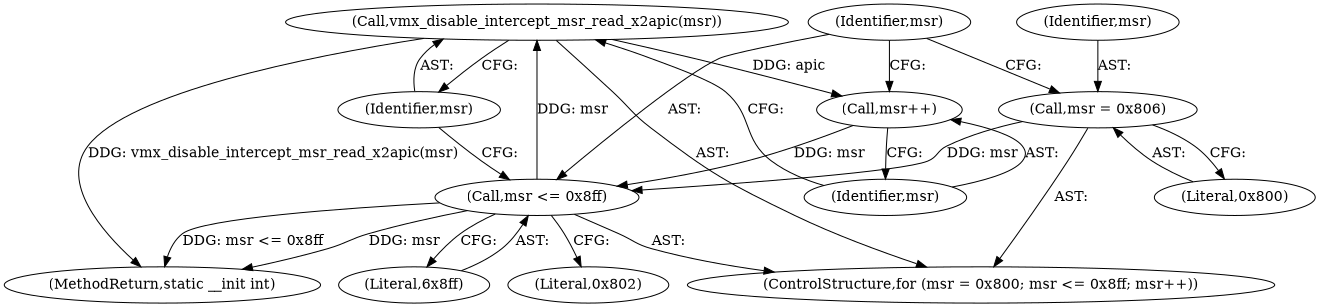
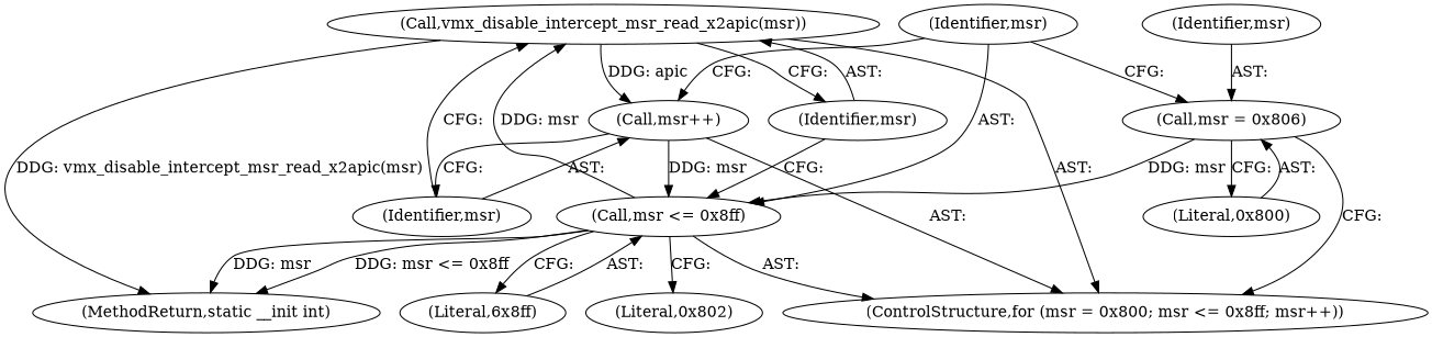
  digraph {
    n1 [label="(Call,vmx_disable_intercept_msr_read_x2apic(msr))"]
    n2 [label="(Call,msr++)"]
    n3 [label="(MethodReturn,static __init int)"]
    n4 [label="(Identifier,msr)"]
    n5 [label="(ControlStructure,for (msr = 0x800; msr <= 0x8ff; msr++))"]
    n6 [label="(Call,msr <= 0x8ff)"]
    n7 [label="(Identifier,msr)"]
    n8 [label="(Literal,6x8ff)"]
    n9 [label="(Literal,0x802)"]
    n10 [label="(Call,msr = 0x806)"]
    n11 [label="(Literal,0x800)"]
    n12 [label="(Identifier,msr)"]
    n13 [label="(Identifier,msr)"]
    n1 -> n2 [label="DDG: apic"]
    n1 -> n3 [label="DDG: vmx_disable_intercept_msr_read_x2apic(msr)"]
    n1 -> n4 [label="CFG: "]
    n1 -> n5 [label="AST: "]
+   n2 -> n5 [label="AST: "]
    n2 -> n6 [label="DDG: msr"]
    n2 -> n7 [label="CFG: "]
    n4 -> n1 [label="AST: "]
    n4 -> n6 [label="CFG: "]
    n6 -> n1 [label="DDG: msr"]
    n6 -> n3 [label="DDG: msr"]
    n6 -> n3 [label="DDG: msr <= 0x8ff"]
    n6 -> n5 [label="AST: "]
    n6 -> n8 [label="CFG: "]
    n6 -> n9 [label="CFG: "]
    n7 -> n1 [label="CFG: "]
    n7 -> n2 [label="AST: "]
    n8 -> n6 [label="AST: "]
-   n10 -> n5 [label="AST: "]
+   n10 -> n5 [label="CFG: "]
    n10 -> n6 [label="DDG: msr"]
    n10 -> n11 [label="CFG: "]
    n11 -> n10 [label="AST: "]
    n12 -> n10 [label="AST: "]
    n13 -> n2 [label="CFG: "]
    n13 -> n6 [label="AST: "]
    n13 -> n10 [label="CFG: "]
  }
